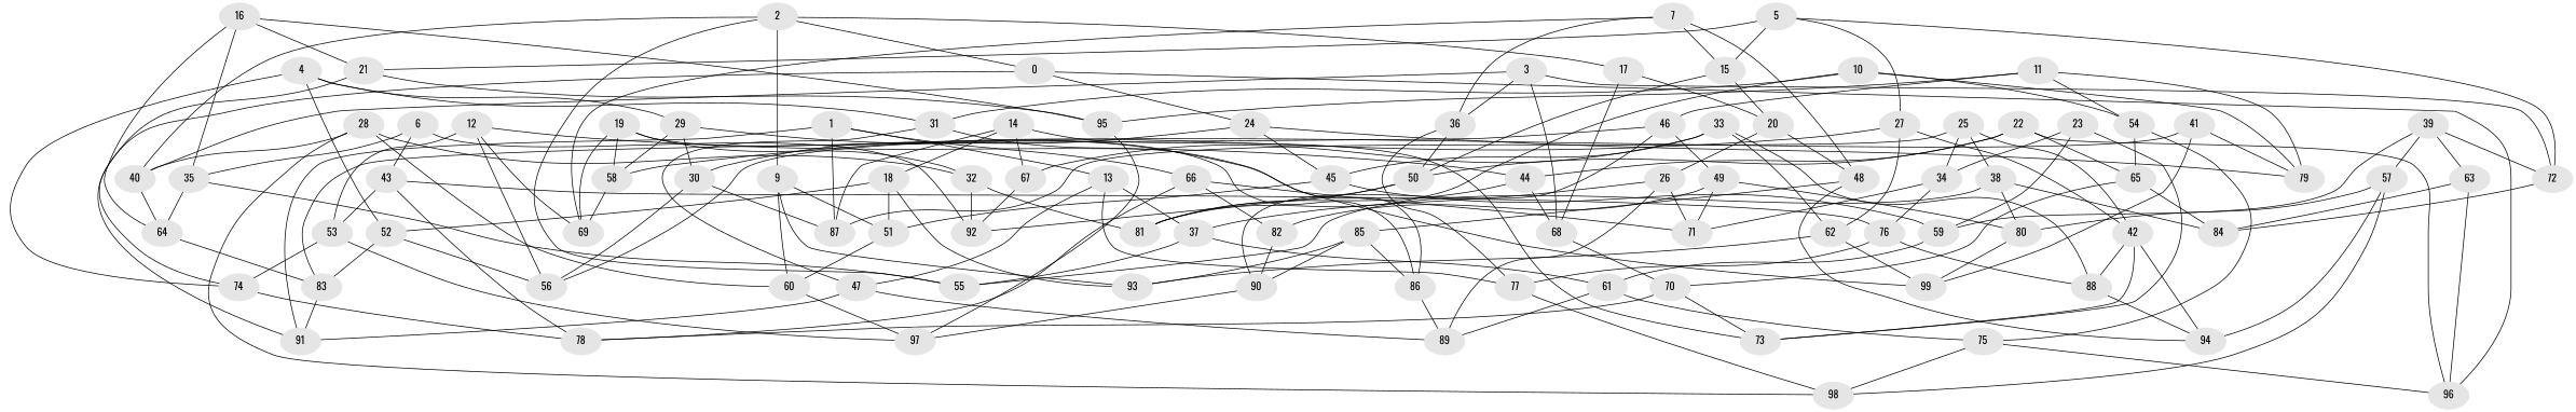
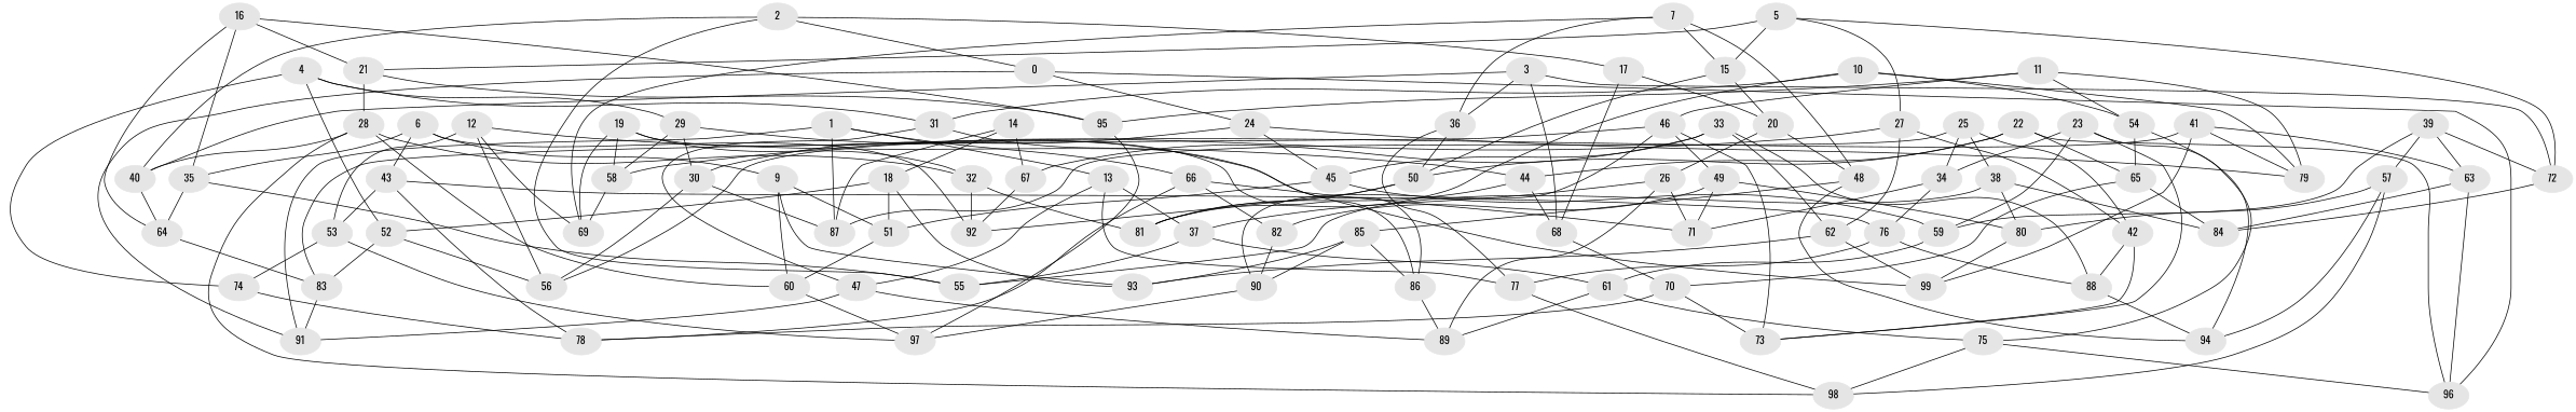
  graph {
    fontname=Oswald
    node [color=gray90 fontname=Oswald style=filled]
    edge [fontname=Oswald]
    1
    13
    66
    87
    91
    37
    47
    77
    82
    71
    78
    n12 [label=0]
    2
    17
    40
    55
    24
    96
    68
    20
    64
    3
    36
    72
    50
    70
    84
    4
    29
    31
    52
    74
    58
    30
    99
    86
    56
    83
    5
    15
    21
    27
    95
    42
    62
    6
    9
    35
    43
    92
    51
    60
    93
    53
    76
    7
    48
    69
    94
    85
    79
    45
    97
    10
    54
    81
    65
    75
    11
    46
    49
    90
    12
    44
    61
    89
    98
    14
    18
    67
    73
    26
    16
    19
    32
    22
    23
    34
    59
    25
    38
    80
    88
    28
    33
    39
    57
    63
    41
    1 -- 13
    1 -- 66
    1 -- 87
    1 -- 91
    13 -- 37
    13 -- 47
    13 -- 77
    66 -- 82
    66 -- 71
    66 -- 78
    37 -- 55
    37 -- 61
    47 -- 91
    47 -- 89
    77 -- 98
    82 -- 90
    n12 -- 91
    n12 -- 24
    n12 -- 96
    2 -- n12
    2 -- 17
    2 -- 40
    2 -- 55
    17 -- 68
    17 -- 20
    40 -- 64
    24 -- 30
    24 -- 79
    24 -- 45
    68 -- 70
    20 -- 48
    20 -- 26
    64 -- 83
    3 -- 40
    3 -- 68
    3 -- 36
    3 -- 72
    36 -- 77
    36 -- 50
    72 -- 84
    50 -- 92
    50 -- 81
    70 -- 78
    70 -- 73
    4 -- 29
    4 -- 31
    4 -- 52
    4 -- 74
    29 -- 58
    29 -- 30
    29 -- 99
    31 -- 47
    31 -- 86
    52 -- 56
    52 -- 83
    74 -- 78
    58 -- 69
    30 -- 87
    30 -- 56
    86 -- 89
    83 -- 91
    5 -- 72
    5 -- 15
    5 -- 21
    5 -- 27
    15 -- 20
    15 -- 50
-   21 -- 74
+   21 -- 28
    21 -- 95
    27 -- 58
    27 -- 42
    27 -- 62
    95 -- 97
    42 -- 73
    42 -- 88
    62 -- 99
    62 -- 93
-   2 -- 9
+   6 -- 9
    6 -- 35
    6 -- 43
    6 -- 92
    9 -- 51
    9 -- 60
    9 -- 93
    35 -- 55
    35 -- 64
    43 -- 78
    43 -- 53
    43 -- 76
    51 -- 60
    60 -- 97
    53 -- 74
    53 -- 97
    76 -- 77
    76 -- 88
    7 -- 36
    7 -- 15
    7 -- 48
    7 -- 69
    48 -- 94
    48 -- 85
    85 -- 86
    85 -- 93
    85 -- 90
    45 -- 51
    45 -- 59
    10 -- 31
    10 -- 79
    10 -- 54
    10 -- 81
    54 -- 65
    54 -- 75
    65 -- 70
    65 -- 84
    75 -- 96
    75 -- 98
    11 -- 95
    11 -- 79
    11 -- 54
    11 -- 46
    46 -- 83
    46 -- 49
    46 -- 90
    49 -- 82
    49 -- 71
    49 -- 80
    90 -- 97
    12 -- 56
    12 -- 53
    12 -- 69
    12 -- 44
    44 -- 68
    44 -- 81
    61 -- 75
    61 -- 89
    14 -- 87
    14 -- 18
    14 -- 67
-   14 -- 73
+   46 -- 73
    18 -- 52
    18 -- 51
    18 -- 93
    67 -- 92
    26 -- 37
    26 -- 71
    26 -- 89
    16 -- 64
    16 -- 21
    16 -- 95
    16 -- 35
    19 -- 58
    19 -- 86
    19 -- 69
    19 -- 32
    32 -- 92
    32 -- 81
    22 -- 96
    22 -- 50
    22 -- 65
    22 -- 44
-   42 -- 94
+   23 -- 94
    23 -- 73
    23 -- 34
    23 -- 59
    34 -- 71
    34 -- 76
    59 -- 61
    25 -- 87
    25 -- 42
    25 -- 34
    25 -- 38
    38 -- 55
    38 -- 84
    38 -- 80
    80 -- 99
    88 -- 94
    28 -- 40
    28 -- 60
    28 -- 98
    28 -- 32
    33 -- 62
    33 -- 45
    33 -- 67
    33 -- 88
    39 -- 72
    39 -- 59
    39 -- 57
    39 -- 63
    57 -- 94
    57 -- 98
    57 -- 80
    63 -- 96
    63 -- 84
    41 -- 99
    41 -- 56
    41 -- 79
+   41 -- 63
  }
